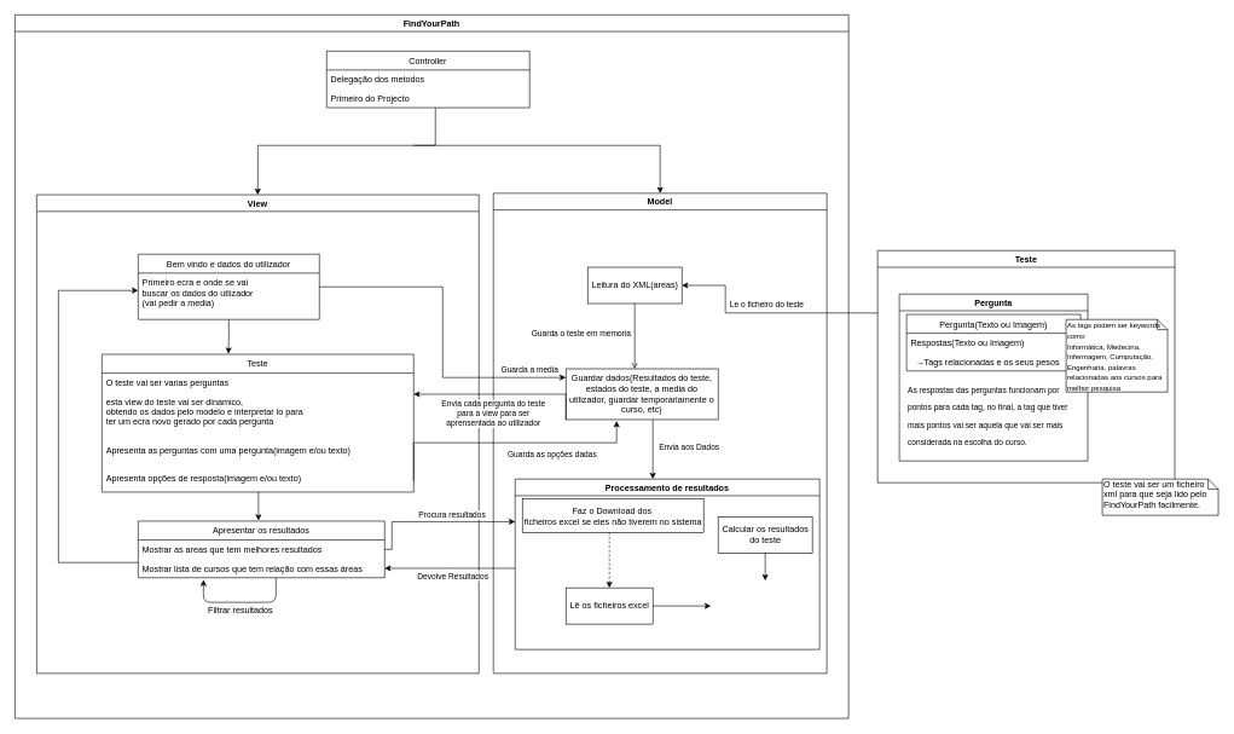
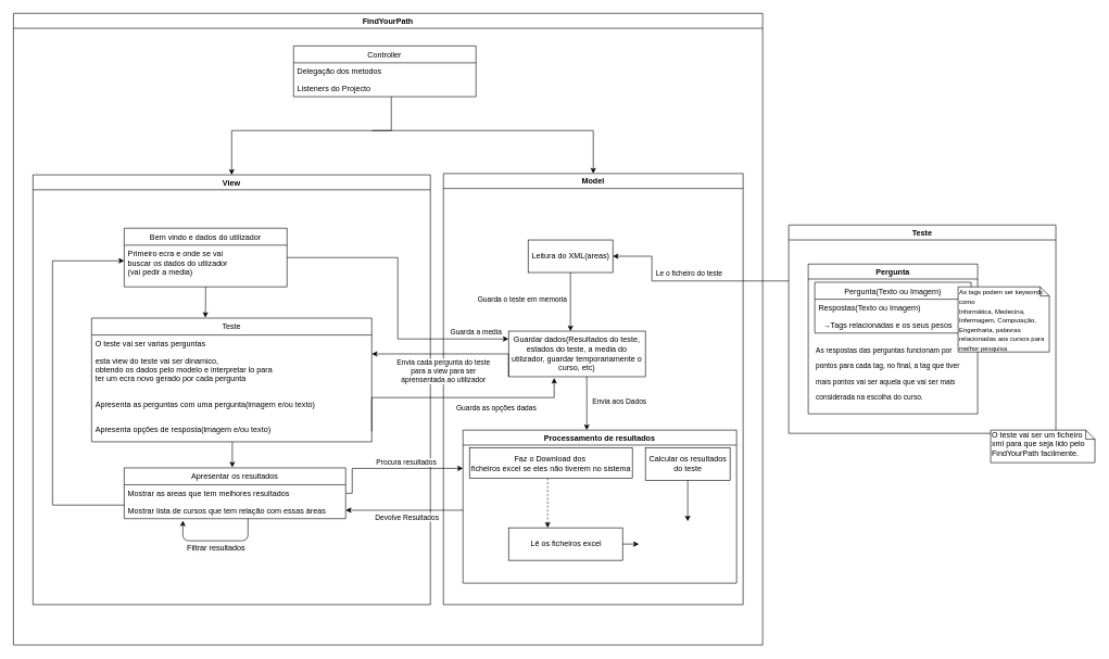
  <mxCell id="0" />
  <mxCell id="1" parent="0" />
  <mxCell id="2" value="FindYourPath" style="swimlane;" parent="1" vertex="1"><mxGeometry x="20" y="20" width="1150" height="970" as="geometry" /></mxCell>
  <mxCell id="3" style="edgeStyle=orthogonalEdgeStyle;rounded=0;orthogonalLoop=1;jettySize=auto;html=1;entryX=0.5;entryY=0;entryDx=0;entryDy=0;" parent="2" target="7" edge="1"><mxGeometry relative="1" as="geometry"><mxPoint x="550" y="180" as="sourcePoint" /><Array as="points"><mxPoint x="750" y="180" /><mxPoint x="880" y="180" /></Array></mxGeometry></mxCell>
  <mxCell id="4" value="Controller" style="swimlane;fontStyle=0;childLayout=stackLayout;horizontal=1;startSize=26;fillColor=none;horizontalStack=0;resizeParent=1;resizeParentMax=0;resizeLast=0;collapsible=1;marginBottom=0;" parent="2" vertex="1"><mxGeometry x="430" y="50" width="280" height="78" as="geometry" /></mxCell>
  <mxCell id="5" value="Delegação dos metodos" style="text;strokeColor=none;fillColor=none;align=left;verticalAlign=top;spacingLeft=4;spacingRight=4;overflow=hidden;rotatable=0;points=[[0,0.5],[1,0.5]];portConstraint=eastwest;" parent="4" vertex="1"><mxGeometry y="26" width="280" height="26" as="geometry" /></mxCell>
- <mxCell id="6" value="Primeiro do Projecto" style="text;strokeColor=none;fillColor=none;align=left;verticalAlign=top;spacingLeft=4;spacingRight=4;overflow=hidden;rotatable=0;points=[[0,0.5],[1,0.5]];portConstraint=eastwest;" parent="4" vertex="1"><mxGeometry y="52" width="280" height="26" as="geometry" /></mxCell>
+ <mxCell id="6" value="Listeners do Projecto" style="text;strokeColor=none;fillColor=none;align=left;verticalAlign=top;spacingLeft=4;spacingRight=4;overflow=hidden;rotatable=0;points=[[0,0.5],[1,0.5]];portConstraint=eastwest;" parent="4" vertex="1"><mxGeometry y="52" width="280" height="26" as="geometry" /></mxCell>
  <mxCell id="7" value="Model" style="swimlane;" parent="2" vertex="1"><mxGeometry x="660" y="246" width="460" height="662" as="geometry" /></mxCell>
  <mxCell id="8" value="Guardar dados(Resultados do teste, estados do teste, a media do utilizador, guardar temporariamente o curso, etc)" style="whiteSpace=wrap;html=1;align=center;" parent="7" vertex="1"><mxGeometry x="100" y="242" width="210" height="70" as="geometry" /></mxCell>
  <mxCell id="9" style="edgeStyle=orthogonalEdgeStyle;rounded=0;orthogonalLoop=1;jettySize=auto;html=1;endArrow=classic;endFill=1;" parent="7" source="8" target="11" edge="1"><mxGeometry relative="1" as="geometry"><mxPoint x="240" y="344" as="sourcePoint" /><mxPoint x="280" y="312" as="targetPoint" /><Array as="points"><mxPoint x="220" y="324" /><mxPoint x="220" y="324" /></Array></mxGeometry></mxCell>
  <mxCell id="10" value="Envia aos Dados" style="edgeLabel;html=1;align=center;verticalAlign=middle;resizable=0;points=[];" parent="9" vertex="1" connectable="0"><mxGeometry x="0.322" y="-2" relative="1" as="geometry"><mxPoint x="51.97" y="-16.28" as="offset" /></mxGeometry></mxCell>
  <mxCell id="11" value="Processamento de resultados" style="swimlane;" parent="7" vertex="1"><mxGeometry x="30" y="394" width="420" height="235" as="geometry"><mxRectangle x="10" y="394" width="200" height="23" as="alternateBounds" /></mxGeometry></mxCell>
  <mxCell id="12" value="Faz o Download dos&amp;nbsp;&lt;br&gt;ficheiros excel se eles não tiverem no sistema" style="html=1;" parent="11" vertex="1"><mxGeometry x="10" y="27" width="250" height="47" as="geometry" /></mxCell>
- <mxCell id="13" value="Lê os ficheiros excel" style="html=1;" parent="11" vertex="1"><mxGeometry x="70" y="150" width="120" height="50" as="geometry" /></mxCell>
+ <mxCell id="13" value="Lê os ficheiros excel" style="html=1;" parent="11" vertex="1"><mxGeometry x="70" y="150" width="175" height="50" as="geometry" /></mxCell>
  <mxCell id="14" style="edgeStyle=orthogonalEdgeStyle;rounded=0;orthogonalLoop=1;jettySize=auto;html=1;endArrow=classic;endFill=1;dashed=1;" parent="11" source="12" target="13" edge="1"><mxGeometry relative="1" as="geometry"><Array as="points"><mxPoint x="130" y="100" /><mxPoint x="130" y="100" /></Array></mxGeometry></mxCell>
  <mxCell id="15" style="edgeStyle=orthogonalEdgeStyle;rounded=0;orthogonalLoop=1;jettySize=auto;html=1;exitX=1;exitY=0.5;exitDx=0;exitDy=0;" parent="11" source="13" edge="1"><mxGeometry relative="1" as="geometry"><mxPoint x="220.0" y="171" as="sourcePoint" /><mxPoint x="270" y="175" as="targetPoint" /><Array as="points"><mxPoint x="270" y="175" /></Array></mxGeometry></mxCell>
- <mxCell id="16" value="Calcular os resultados&lt;br&gt;do teste" style="html=1;" parent="11" vertex="1"><mxGeometry x="280" y="52" width="130" height="50" as="geometry" /></mxCell>
+ <mxCell id="16" value="Calcular os resultados&lt;br&gt;do teste" style="html=1;" parent="11" vertex="1"><mxGeometry x="280" y="27" width="130" height="50" as="geometry" /></mxCell>
  <mxCell id="17" style="edgeStyle=orthogonalEdgeStyle;rounded=0;orthogonalLoop=1;jettySize=auto;html=1;" parent="11" source="16" edge="1"><mxGeometry relative="1" as="geometry"><mxPoint x="345" y="140" as="targetPoint" /><Array as="points" /></mxGeometry></mxCell>
  <mxCell id="18" value="Leitura do XML(areas)" style="html=1;" parent="7" vertex="1"><mxGeometry x="130" y="102" width="130" height="50" as="geometry" /></mxCell>
- <mxCell id="19" style="edgeStyle=orthogonalEdgeStyle;rounded=0;orthogonalLoop=1;jettySize=auto;html=1;endArrow=open;" parent="7" source="18" target="8" edge="1"><mxGeometry relative="1" as="geometry"><mxPoint x="175.0" y="162" as="targetPoint" /><Array as="points"><mxPoint x="195" y="212" /><mxPoint x="195" y="212" /></Array></mxGeometry></mxCell>
+ <mxCell id="19" style="edgeStyle=orthogonalEdgeStyle;rounded=0;orthogonalLoop=1;jettySize=auto;html=1;" parent="7" source="18" target="8" edge="1"><mxGeometry relative="1" as="geometry"><mxPoint x="175.0" y="162" as="targetPoint" /><Array as="points"><mxPoint x="195" y="212" /><mxPoint x="195" y="212" /></Array></mxGeometry></mxCell>
  <mxCell id="20" value="Guarda o teste em memoria" style="edgeLabel;html=1;align=center;verticalAlign=middle;resizable=0;points=[];" parent="19" vertex="1" connectable="0"><mxGeometry x="0.228" y="2" relative="1" as="geometry"><mxPoint x="-77" y="-14.17" as="offset" /></mxGeometry></mxCell>
  <mxCell id="21" style="edgeStyle=orthogonalEdgeStyle;rounded=0;orthogonalLoop=1;jettySize=auto;html=1;" parent="7" edge="1"><mxGeometry relative="1" as="geometry"><mxPoint x="260" y="127.004" as="targetPoint" /><mxPoint x="530" y="165" as="sourcePoint" /><Array as="points"><mxPoint x="320" y="164.97" /><mxPoint x="320" y="126.97" /></Array></mxGeometry></mxCell>
  <mxCell id="22" value="Le o ficheiro do teste" style="edgeLabel;html=1;align=center;verticalAlign=middle;resizable=0;points=[];" parent="21" vertex="1" connectable="0"><mxGeometry x="0.154" y="-3" relative="1" as="geometry"><mxPoint x="24.97" y="-9" as="offset" /></mxGeometry></mxCell>
  <mxCell id="23" style="edgeStyle=orthogonalEdgeStyle;rounded=0;orthogonalLoop=1;jettySize=auto;html=1;exitX=1;exitY=0.5;exitDx=0;exitDy=0;" parent="2" source="43" edge="1"><mxGeometry relative="1" as="geometry"><Array as="points"><mxPoint x="550" y="590" /><mxPoint x="830" y="590" /></Array><mxPoint x="830" y="560" as="targetPoint" /></mxGeometry></mxCell>
  <mxCell id="24" value="Guarda as opções dadas" style="edgeLabel;html=1;align=center;verticalAlign=middle;resizable=0;points=[];" parent="23" vertex="1" connectable="0"><mxGeometry x="-0.076" y="1" relative="1" as="geometry"><mxPoint x="75.07" y="16" as="offset" /></mxGeometry></mxCell>
  <mxCell id="25" value="Teste" style="swimlane;" parent="1" vertex="1"><mxGeometry x="1210" y="345" width="410" height="320" as="geometry" /></mxCell>
  <mxCell id="26" value="" style="group" parent="25" vertex="1" connectable="0"><mxGeometry x="30" y="60" width="370" height="230" as="geometry" /></mxCell>
  <mxCell id="27" value="Pergunta" style="swimlane;" parent="26" vertex="1"><mxGeometry width="260" height="230" as="geometry" /></mxCell>
  <mxCell id="28" value="Pergunta(Texto ou Imagem)" style="swimlane;fontStyle=0;childLayout=stackLayout;horizontal=1;startSize=26;fillColor=none;horizontalStack=0;resizeParent=1;resizeParentMax=0;resizeLast=0;collapsible=1;marginBottom=0;" parent="27" vertex="1"><mxGeometry x="10" y="28" width="240" height="78" as="geometry" /></mxCell>
  <mxCell id="29" value="Respostas(Texto ou Imagem)" style="text;strokeColor=none;fillColor=none;align=left;verticalAlign=top;spacingLeft=4;spacingRight=4;overflow=hidden;rotatable=0;points=[[0,0.5],[1,0.5]];portConstraint=eastwest;" parent="28" vertex="1"><mxGeometry y="26" width="240" height="26" as="geometry" /></mxCell>
  <mxCell id="30" value="  →Tags relacionadas e os seus pesos" style="text;strokeColor=none;fillColor=none;align=left;verticalAlign=top;spacingLeft=4;spacingRight=4;overflow=hidden;rotatable=0;points=[[0,0.5],[1,0.5]];portConstraint=eastwest;" parent="28" vertex="1"><mxGeometry y="52" width="240" height="26" as="geometry" /></mxCell>
  <mxCell id="31" value="&lt;p style=&quot;line-height: 24px&quot;&gt;&lt;span style=&quot;font-weight: 400 ; line-height: 90%&quot;&gt;&lt;font face=&quot;Helvetica&quot; style=&quot;font-size: 11px&quot;&gt;As respostas das perguntas funcionam por pontos para cada tag, no final, a tag que tiver mais pontos vai ser aquela que vai ser mais considerada na escolha do curso.&amp;nbsp;&lt;/font&gt;&lt;/span&gt;&lt;/p&gt;" style="text;html=1;strokeColor=none;fillColor=none;align=left;verticalAlign=middle;whiteSpace=wrap;rounded=0;" parent="27" vertex="1"><mxGeometry x="10" y="115" width="240" height="105" as="geometry" /></mxCell>
  <mxCell id="32" value="&lt;font style=&quot;font-size: 10px&quot;&gt;&lt;font style=&quot;line-height: 90%&quot;&gt;As tags podem ser keywords como&lt;br&gt;Informática, Medecina, Infermagem, Computação, Engenharia, palavras relacionadas aos cursos para melhor pesquisa&lt;/font&gt;&amp;nbsp;&lt;/font&gt;" style="shape=note;whiteSpace=wrap;html=1;size=14;verticalAlign=top;align=left;spacingTop=-6;" parent="26" vertex="1"><mxGeometry x="230" y="35" width="140" height="100" as="geometry" /></mxCell>
  <mxCell id="33" value="O teste vai ser um ficheiro xml para que seja lido pelo FindYourPath facilmente." style="shape=note;whiteSpace=wrap;html=1;size=14;verticalAlign=top;align=left;spacingTop=-6;" parent="1" vertex="1"><mxGeometry x="1520" y="660" width="160" height="50" as="geometry" /></mxCell>
  <mxCell id="34" value="View" style="swimlane;" parent="1" vertex="1"><mxGeometry x="50" y="268" width="610" height="660" as="geometry" /></mxCell>
  <mxCell id="35" style="edgeStyle=orthogonalEdgeStyle;rounded=0;orthogonalLoop=1;jettySize=auto;html=1;entryX=0.406;entryY=-0.004;entryDx=0;entryDy=0;entryPerimeter=0;" parent="34" source="37" target="39" edge="1"><mxGeometry relative="1" as="geometry" /></mxCell>
  <mxCell id="36" style="edgeStyle=orthogonalEdgeStyle;rounded=0;orthogonalLoop=1;jettySize=auto;html=1;entryX=0.488;entryY=-0.01;entryDx=0;entryDy=0;entryPerimeter=0;" parent="34" source="43" target="45" edge="1"><mxGeometry relative="1" as="geometry"><mxPoint x="305" y="448" as="targetPoint" /><Array as="points"><mxPoint x="306" y="422" /><mxPoint x="306" y="422" /></Array></mxGeometry></mxCell>
  <mxCell id="37" value="Bem vindo e dados do utilizador" style="swimlane;fontStyle=0;childLayout=stackLayout;horizontal=1;startSize=26;fillColor=none;horizontalStack=0;resizeParent=1;resizeParentMax=0;resizeLast=0;collapsible=1;marginBottom=0;" parent="34" vertex="1"><mxGeometry x="140" y="82" width="250" height="90" as="geometry" /></mxCell>
  <mxCell id="38" value="Primeiro ecra e onde se vai&#10;buscar os dados do utlizador&#10;(vai pedir a media)" style="text;strokeColor=none;fillColor=none;align=left;verticalAlign=top;spacingLeft=4;spacingRight=4;overflow=hidden;rotatable=0;points=[[0,0.5],[1,0.5]];portConstraint=eastwest;" parent="37" vertex="1"><mxGeometry y="26" width="250" height="64" as="geometry" /></mxCell>
  <mxCell id="39" value="Teste" style="swimlane;fontStyle=0;childLayout=stackLayout;horizontal=1;startSize=26;fillColor=none;horizontalStack=0;resizeParent=1;resizeParentMax=0;resizeLast=0;collapsible=1;marginBottom=0;" parent="34" vertex="1"><mxGeometry x="90" y="220" width="430" height="190" as="geometry" /></mxCell>
  <mxCell id="40" value="O teste vai ser varias perguntas" style="text;strokeColor=none;fillColor=none;align=left;verticalAlign=top;spacingLeft=4;spacingRight=4;overflow=hidden;rotatable=0;points=[[0,0.5],[1,0.5]];portConstraint=eastwest;" parent="39" vertex="1"><mxGeometry y="26" width="430" height="26" as="geometry" /></mxCell>
  <mxCell id="41" value="esta view do teste vai ser dinamico, &#10;obtendo os dados pelo modelo e interpretar lo para &#10;ter um ecra novo gerado por cada pergunta" style="text;strokeColor=none;fillColor=none;align=left;verticalAlign=top;spacingLeft=4;spacingRight=4;overflow=hidden;rotatable=0;points=[[0,0.5],[1,0.5]];portConstraint=eastwest;" parent="39" vertex="1"><mxGeometry y="52" width="430" height="68" as="geometry" /></mxCell>
  <mxCell id="42" value="Apresenta as perguntas com uma pergunta(imagem e/ou texto)" style="text;strokeColor=none;fillColor=none;align=left;verticalAlign=top;spacingLeft=4;spacingRight=4;overflow=hidden;rotatable=0;points=[[0,0.5],[1,0.5]];portConstraint=eastwest;" parent="39" vertex="1"><mxGeometry y="120" width="430" height="38" as="geometry" /></mxCell>
  <mxCell id="43" value="Apresenta opções de resposta(imagem e/ou texto)" style="text;strokeColor=none;fillColor=none;align=left;verticalAlign=top;spacingLeft=4;spacingRight=4;overflow=hidden;rotatable=0;points=[[0,0.5],[1,0.5]];portConstraint=eastwest;" parent="39" vertex="1"><mxGeometry y="158" width="430" height="32" as="geometry" /></mxCell>
  <mxCell id="44" style="edgeStyle=orthogonalEdgeStyle;rounded=0;orthogonalLoop=1;jettySize=auto;html=1;exitX=0.001;exitY=0.196;exitDx=0;exitDy=0;exitPerimeter=0;" parent="34" source="47" target="38" edge="1"><mxGeometry relative="1" as="geometry"><mxPoint x="60" y="120" as="targetPoint" /><Array as="points"><mxPoint x="30" y="507" /><mxPoint x="30" y="132" /></Array><mxPoint x="140" y="541.034" as="sourcePoint" /></mxGeometry></mxCell>
  <mxCell id="45" value="Apresentar os resultados" style="swimlane;fontStyle=0;childLayout=stackLayout;horizontal=1;startSize=26;fillColor=none;horizontalStack=0;resizeParent=1;resizeParentMax=0;resizeLast=0;collapsible=1;marginBottom=0;" parent="34" vertex="1"><mxGeometry x="140" y="450" width="340" height="78" as="geometry" /></mxCell>
  <mxCell id="46" value="Mostrar as areas que tem melhores resultados" style="text;strokeColor=none;fillColor=none;align=left;verticalAlign=top;spacingLeft=4;spacingRight=4;overflow=hidden;rotatable=0;points=[[0,0.5],[1,0.5]];portConstraint=eastwest;" parent="45" vertex="1"><mxGeometry y="26" width="340" height="26" as="geometry" /></mxCell>
  <mxCell id="47" value="Mostrar lista de cursos que tem relação com essas áreas" style="text;strokeColor=none;fillColor=none;align=left;verticalAlign=top;spacingLeft=4;spacingRight=4;overflow=hidden;rotatable=0;points=[[0,0.5],[1,0.5]];portConstraint=eastwest;" parent="45" vertex="1"><mxGeometry y="52" width="340" height="26" as="geometry" /></mxCell>
  <mxCell id="48" value="" style="endArrow=classic;html=1;entryX=0.265;entryY=1.115;entryDx=0;entryDy=0;entryPerimeter=0;exitX=0.559;exitY=1;exitDx=0;exitDy=0;exitPerimeter=0;" parent="45" source="47" target="47" edge="1"><mxGeometry width="50" height="50" relative="1" as="geometry"><mxPoint x="244.02" y="81.998" as="sourcePoint" /><mxPoint x="90.0" y="83.012" as="targetPoint" /><Array as="points"><mxPoint x="190" y="112" /><mxPoint x="90" y="112" /></Array></mxGeometry></mxCell>
  <mxCell id="49" value="&lt;span style=&quot;font-size: 12px ; text-align: left ; background-color: rgb(248 , 249 , 250)&quot;&gt;Filtrar resultados&lt;/span&gt;" style="edgeLabel;html=1;align=center;verticalAlign=middle;resizable=0;points=[];" parent="48" vertex="1" connectable="0"><mxGeometry x="-0.197" y="2" relative="1" as="geometry"><mxPoint x="-18" y="8" as="offset" /></mxGeometry></mxCell>
  <mxCell id="50" style="edgeStyle=orthogonalEdgeStyle;rounded=0;orthogonalLoop=1;jettySize=auto;html=1;" parent="1" source="37" target="8" edge="1"><mxGeometry relative="1" as="geometry"><Array as="points"><mxPoint x="610" y="395" /><mxPoint x="610" y="520" /></Array></mxGeometry></mxCell>
  <mxCell id="51" value="Guarda a media" style="edgeLabel;html=1;align=center;verticalAlign=middle;resizable=0;points=[];" parent="50" vertex="1" connectable="0"><mxGeometry x="-0.184" relative="1" as="geometry"><mxPoint x="119.97" y="93.34" as="offset" /></mxGeometry></mxCell>
  <mxCell id="52" style="edgeStyle=orthogonalEdgeStyle;rounded=0;orthogonalLoop=1;jettySize=auto;html=1;exitX=0;exitY=1;exitDx=0;exitDy=0;" parent="1" source="8" target="41" edge="1"><mxGeometry relative="1" as="geometry"><mxPoint x="760" y="430" as="sourcePoint" /><Array as="points"><mxPoint x="780" y="543" /></Array></mxGeometry></mxCell>
  <mxCell id="53" value="Envia cada pergunta do teste &lt;br&gt;para a view&amp;nbsp;para ser &lt;br&gt;aprensentada ao utilizador" style="edgeLabel;html=1;align=center;verticalAlign=middle;resizable=0;points=[];" parent="52" vertex="1" connectable="0"><mxGeometry x="0.241" y="1" relative="1" as="geometry"><mxPoint x="16.72" y="25.97" as="offset" /></mxGeometry></mxCell>
  <mxCell id="54" style="edgeStyle=orthogonalEdgeStyle;rounded=0;orthogonalLoop=1;jettySize=auto;html=1;entryX=1;entryY=0.5;entryDx=0;entryDy=0;" parent="1" source="11" target="47" edge="1"><mxGeometry relative="1" as="geometry"><Array as="points"><mxPoint x="620" y="783" /><mxPoint x="620" y="783" /></Array><mxPoint x="510" y="840" as="targetPoint" /></mxGeometry></mxCell>
  <mxCell id="55" value="Devolve Resultados" style="edgeLabel;html=1;align=center;verticalAlign=middle;resizable=0;points=[];" parent="54" vertex="1" connectable="0"><mxGeometry x="-0.263" y="-1" relative="1" as="geometry"><mxPoint x="-20.69" y="11.97" as="offset" /></mxGeometry></mxCell>
  <mxCell id="56" style="edgeStyle=orthogonalEdgeStyle;rounded=0;orthogonalLoop=1;jettySize=auto;html=1;entryX=0;entryY=0.25;entryDx=0;entryDy=0;" parent="1" source="45" target="11" edge="1"><mxGeometry relative="1" as="geometry"><mxPoint x="700" y="710" as="targetPoint" /><Array as="points"><mxPoint x="540" y="757" /><mxPoint x="540" y="719" /></Array></mxGeometry></mxCell>
  <mxCell id="57" value="Procura resultados" style="edgeLabel;html=1;align=center;verticalAlign=middle;resizable=0;points=[];" parent="56" vertex="1" connectable="0"><mxGeometry x="-0.421" relative="1" as="geometry"><mxPoint x="67.24" y="-9.79" as="offset" /></mxGeometry></mxCell>
  <mxCell id="58" style="edgeStyle=orthogonalEdgeStyle;rounded=0;orthogonalLoop=1;jettySize=auto;html=1;" parent="1" source="6" target="34" edge="1"><mxGeometry relative="1" as="geometry"><mxPoint x="770" y="150" as="sourcePoint" /><Array as="points"><mxPoint x="600" y="200" /><mxPoint x="355" y="200" /></Array></mxGeometry></mxCell>
